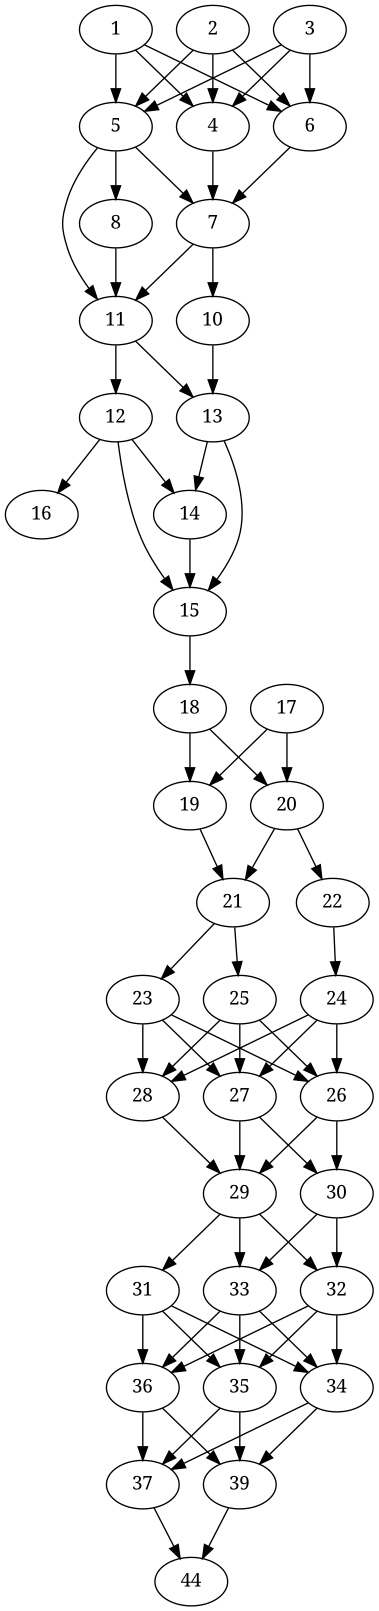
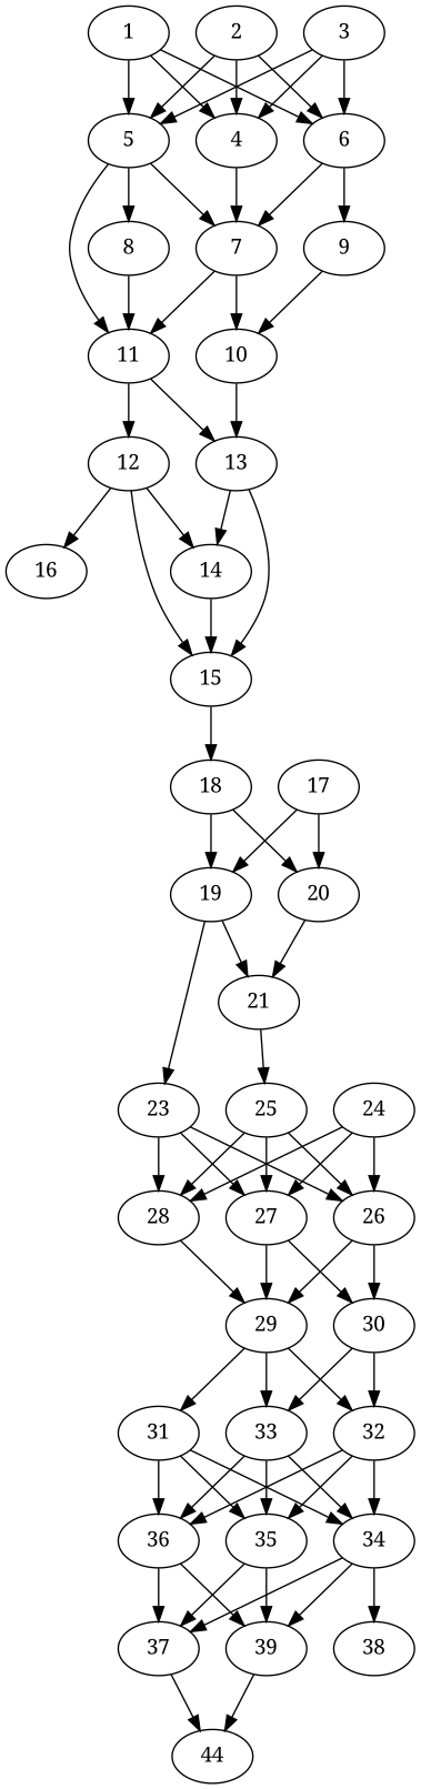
  digraph {
    fontname="Noto Serif"
    node [alpha=0.04 fontname="Noto Serif"]
    edge [fontname="Noto Serif"]
    1 [alpha=0.12 expect_size=28069888]
    4 [expect_size=35869696]
    5 [alpha=0.05 expect_size=23731200]
    6 [alpha=0.03 expect_size=18359296]
    7 [alpha=0.18 expect_size=33200128]
    8 [alpha=0.07 expect_size=42612736]
    11 [alpha=0.07 expect_size=11354112]
+   9 [alpha=0.16 expect_size=32558080]
    10 [alpha=0.13 expect_size=10211328]
    2 [alpha=0.01 expect_size=51480576]
    3 [alpha=0.12 expect_size=18847744]
    13 [alpha=0.07 expect_size=41816064]
    12 [alpha=0.14 expect_size=38651904]
    14 [alpha=0.20 expect_size=22946816]
    15 [alpha=0.02 expect_size=31574016]
    16 [alpha=0.18 expect_size=42592256]
    18 [alpha=0.00 expect_size=44882944]
    17 [alpha=0.16 expect_size=50425856]
    19 [alpha=0.17 expect_size=13648896]
    20 [expect_size=50598912]
    21 [alpha=0.02 expect_size=33541120]
-   22 [alpha=0.18 expect_size=50255872]
    23 [alpha=0.01 expect_size=36654080]
    25 [alpha=0.20 expect_size=51368960]
    24 [alpha=0.16 expect_size=52228096]
    26 [alpha=0.09 expect_size=9921536]
    27 [alpha=0.09 expect_size=52170752]
    28 [alpha=0.06 expect_size=42284032]
    29 [alpha=0.14 expect_size=42434560]
    30 [expect_size=35059712]
    31 [alpha=0.17 expect_size=45327360]
    32 [expect_size=48879616]
    33 [alpha=0.07 expect_size=44767232]
    34 [alpha=0.17 expect_size=46596096]
    35 [alpha=0.18 expect_size=37808128]
    36 [alpha=0.15 expect_size=36890624]
    37 [alpha=0.11 expect_size=9775104]
+   38 [expect_size=31604736]
    39 [alpha=0.01 expect_size=45379584]
    n40 [alpha=0.16 expect_size=31228928 label=44]
    1 -> 4
    1 -> 5
    1 -> 6
    4 -> 7
    5 -> 7
    5 -> 8
    5 -> 11
    6 -> 7
+   6 -> 9
    7 -> 11
    7 -> 10
    8 -> 11
    11 -> 13
    11 -> 12
+   9 -> 10
    10 -> 13
    2 -> 4
    2 -> 5
    2 -> 6
    3 -> 4
    3 -> 5
    3 -> 6
    13 -> 14
    13 -> 15
    12 -> 14
    12 -> 15
    12 -> 16
    14 -> 15
    15 -> 18
    18 -> 19
    18 -> 20
    17 -> 19
    17 -> 20
    19 -> 21
    20 -> 21
-   20 -> 22
-   21 -> 23
+   19 -> 23
    21 -> 25
-   22 -> 24
    23 -> 26
    23 -> 27
    23 -> 28
    25 -> 26
    25 -> 27
    25 -> 28
    24 -> 26
    24 -> 27
    24 -> 28
    26 -> 29
    26 -> 30
    27 -> 29
    27 -> 30
    28 -> 29
    29 -> 31
    29 -> 32
    29 -> 33
    30 -> 32
    30 -> 33
    31 -> 34
    31 -> 35
    31 -> 36
    32 -> 34
    32 -> 35
    32 -> 36
    33 -> 34
    33 -> 35
    33 -> 36
    34 -> 37
+   34 -> 38
    34 -> 39
    35 -> 37
    35 -> 39
    36 -> 37
    36 -> 39
    37 -> n40
    39 -> n40
  }
